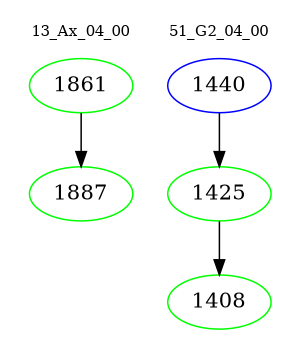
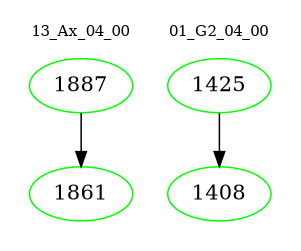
  digraph {
    node [color=green]
    edge [color=black]
    n1 [label=1861]
    n2 [label=1887]
-   n3 [color=blue label=1440]
    n4 [label=1425]
    n5 [label=1408]
    subgraph cluster_1 {
      color=white
      fontsize=10
      label="13_Ax_04_00"
      n1
      n2
    }
    subgraph cluster_2 {
      color=white
      fontsize=10
-     label="51_G2_04_00"
-     n3
+     label="01_G2_04_00"
      n4
      n5
    }
-   n1 -> n2
-   n3 -> n4
+   n2 -> n1
    n4 -> n5
  }
